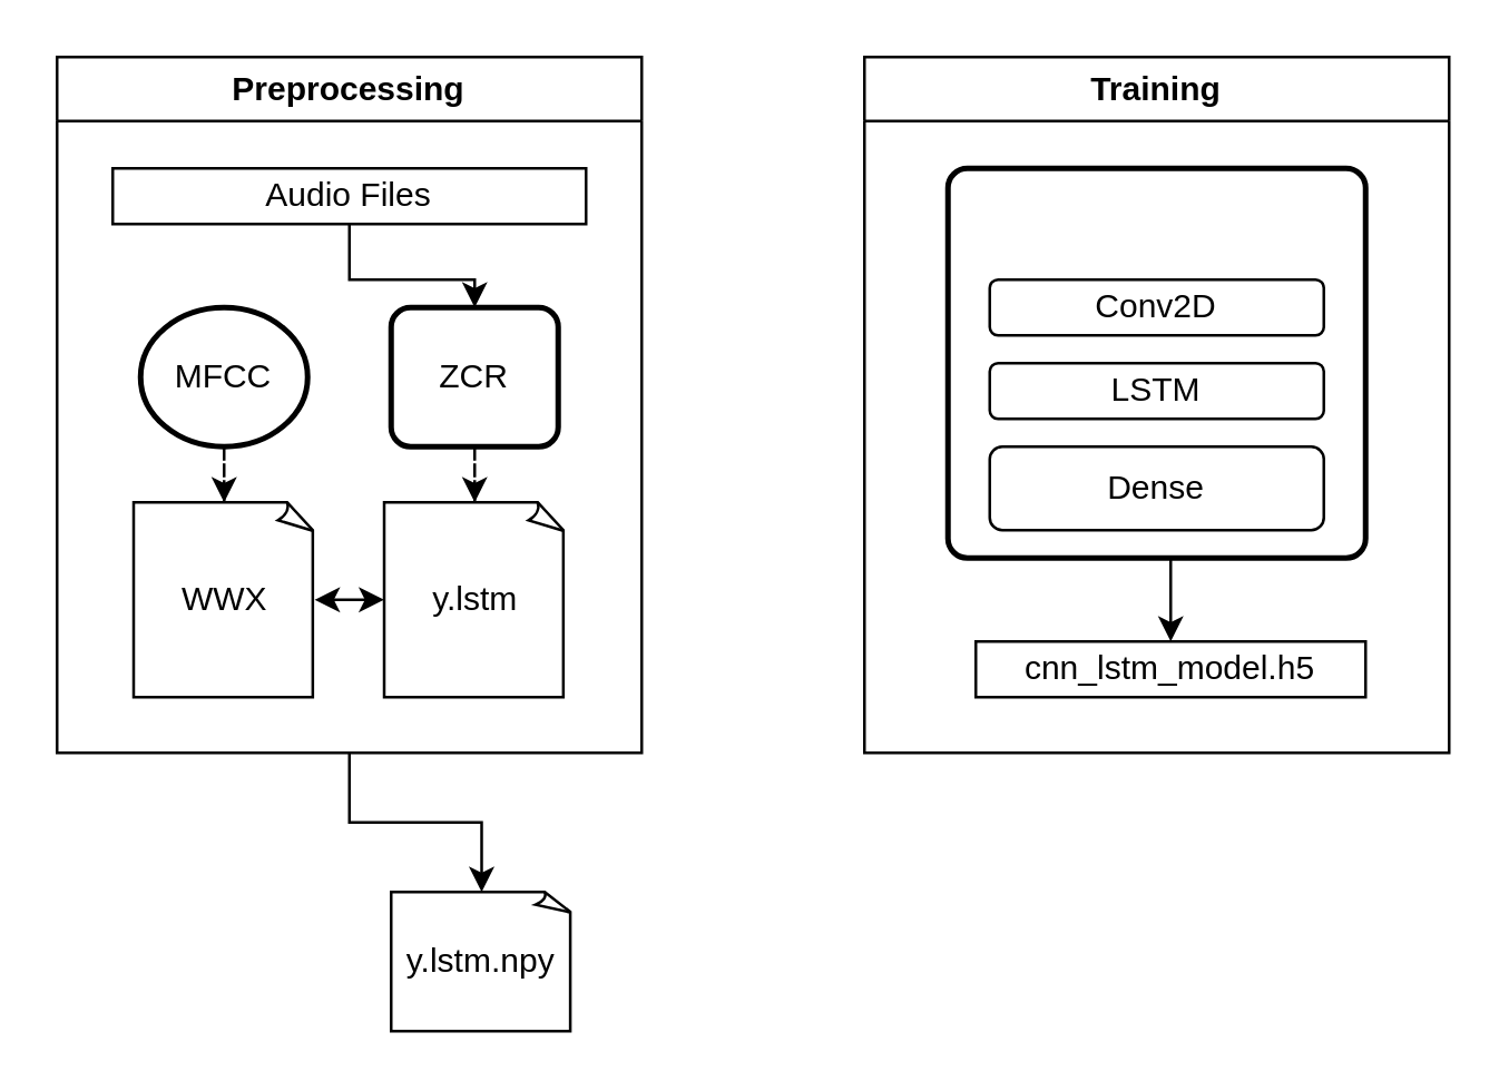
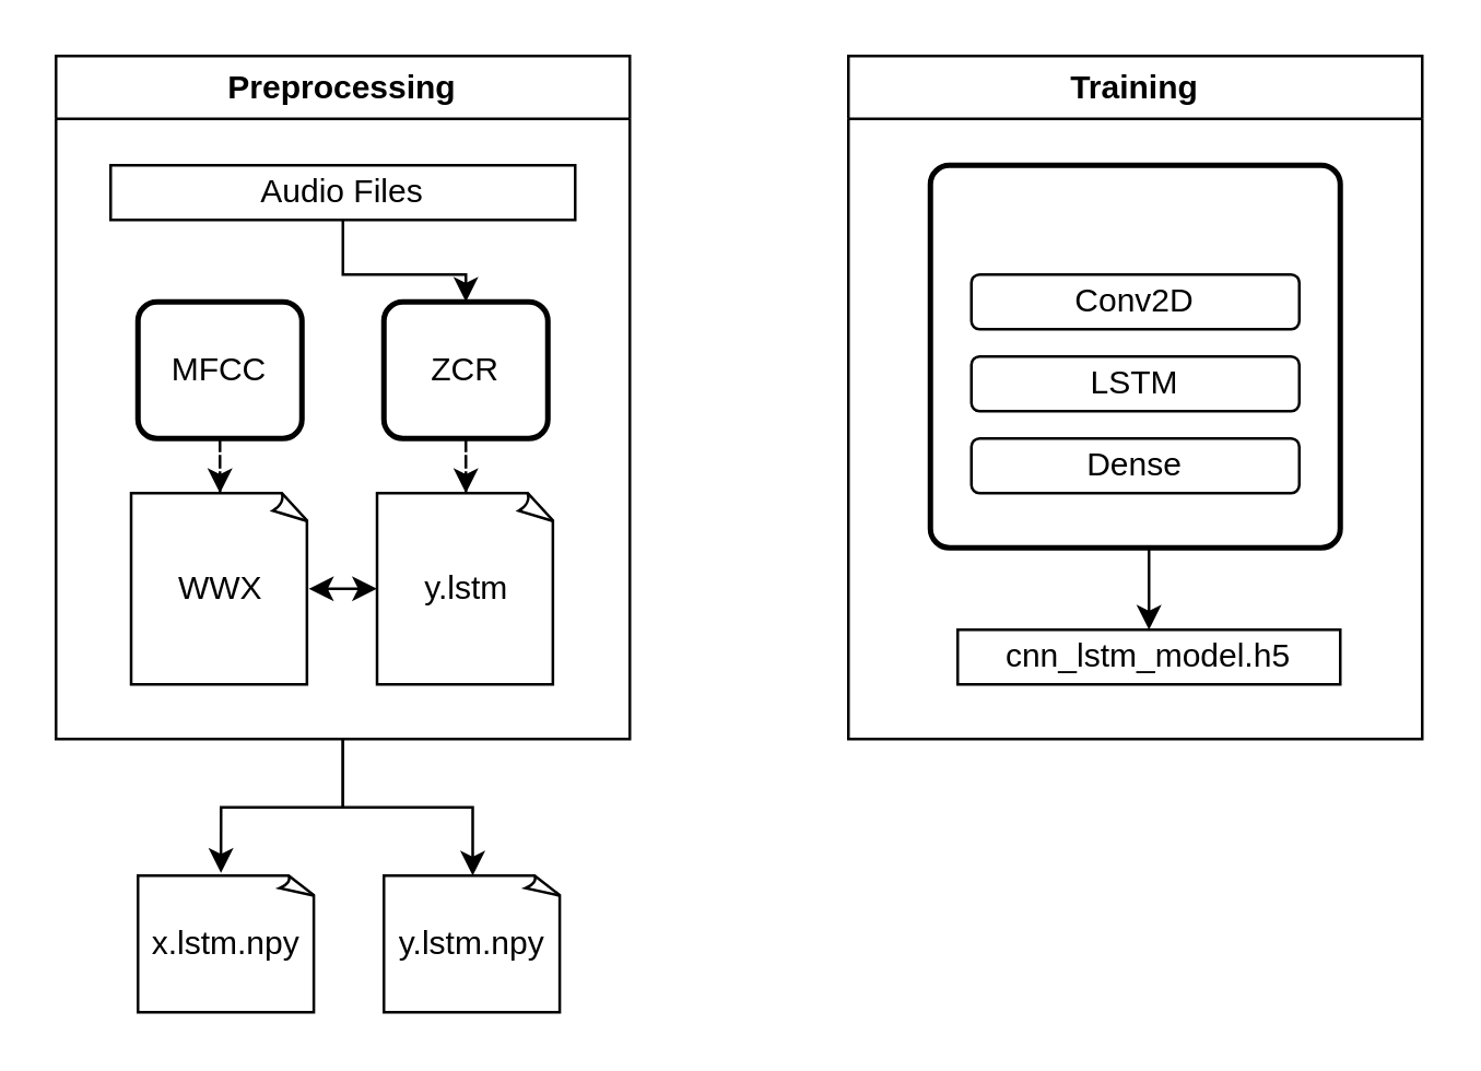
  <mxCell id="0" />
  <mxCell id="1" parent="0" />
+ <mxCell id="2" style="edgeStyle=orthogonalEdgeStyle;rounded=0;orthogonalLoop=1;jettySize=auto;html=1;entryX=0.467;entryY=-0.02;entryDx=0;entryDy=0;entryPerimeter=0;" edge="1" parent="1" source="4" target="14"><mxGeometry relative="1" as="geometry"><mxPoint x="125" y="300" as="targetPoint" /></mxGeometry></mxCell>
  <mxCell id="3" style="edgeStyle=orthogonalEdgeStyle;rounded=0;orthogonalLoop=1;jettySize=auto;html=1;" edge="1" parent="1" source="4" target="15"><mxGeometry relative="1" as="geometry" /></mxCell>
  <mxCell id="4" value="Preprocessing" style="swimlane;whiteSpace=wrap;html=1;" vertex="1" parent="1"><mxGeometry x="20" y="20" width="210" height="250" as="geometry" /></mxCell>
  <mxCell id="5" style="edgeStyle=orthogonalEdgeStyle;rounded=0;orthogonalLoop=1;jettySize=auto;html=1;entryX=0.5;entryY=0;entryDx=0;entryDy=0;" edge="1" parent="4" source="6" target="8"><mxGeometry relative="1" as="geometry" /></mxCell>
  <mxCell id="6" value="Audio Files" style="rounded=0;whiteSpace=wrap;html=1;" vertex="1" parent="4"><mxGeometry x="20" y="40" width="170" height="20" as="geometry" /></mxCell>
- <mxCell id="7" value="MFCC" style="ellipse;whiteSpace=wrap;html=1;absoluteArcSize=1;arcSize=14;strokeWidth=2;" vertex="1" parent="4"><mxGeometry x="30" y="90" width="60" height="50" as="geometry" /></mxCell>
+ <mxCell id="7" value="MFCC" style="rounded=1;whiteSpace=wrap;html=1;absoluteArcSize=1;arcSize=14;strokeWidth=2;" vertex="1" parent="4"><mxGeometry x="30" y="90" width="60" height="50" as="geometry" /></mxCell>
  <mxCell id="8" value="ZCR" style="rounded=1;whiteSpace=wrap;html=1;absoluteArcSize=1;arcSize=14;strokeWidth=2;" vertex="1" parent="4"><mxGeometry x="120" y="90" width="60" height="50" as="geometry" /></mxCell>
  <mxCell id="9" value="WWX" style="whiteSpace=wrap;html=1;shape=mxgraph.basic.document" vertex="1" parent="4"><mxGeometry x="27.5" y="160" width="65" height="70" as="geometry" /></mxCell>
  <mxCell id="10" value="y.lstm" style="whiteSpace=wrap;html=1;shape=mxgraph.basic.document" vertex="1" parent="4"><mxGeometry x="117.5" y="160" width="65" height="70" as="geometry" /></mxCell>
  <mxCell id="11" style="edgeStyle=orthogonalEdgeStyle;rounded=0;orthogonalLoop=1;jettySize=auto;html=1;entryX=0.5;entryY=0;entryDx=0;entryDy=0;entryPerimeter=0;dashed=1;" edge="1" parent="4" source="7" target="9"><mxGeometry relative="1" as="geometry" /></mxCell>
  <mxCell id="12" style="edgeStyle=orthogonalEdgeStyle;rounded=0;orthogonalLoop=1;jettySize=auto;html=1;entryX=0.5;entryY=0;entryDx=0;entryDy=0;entryPerimeter=0;dashed=1;" edge="1" parent="4" source="8" target="10"><mxGeometry relative="1" as="geometry" /></mxCell>
  <mxCell id="13" value="" style="endArrow=classic;startArrow=classic;html=1;rounded=0;exitX=1;exitY=0.5;exitDx=0;exitDy=0;exitPerimeter=0;entryX=0;entryY=0.5;entryDx=0;entryDy=0;entryPerimeter=0;" edge="1" parent="4" source="9" target="10"><mxGeometry width="50" height="50" relative="1" as="geometry"><mxPoint x="170" y="290" as="sourcePoint" /><mxPoint x="220" y="240" as="targetPoint" /></mxGeometry></mxCell>
+ <mxCell id="14" value="x.lstm.npy" style="whiteSpace=wrap;html=1;shape=mxgraph.basic.document" vertex="1" parent="1"><mxGeometry x="50" y="320" width="65" height="50" as="geometry" /></mxCell>
  <mxCell id="15" value="y.lstm.npy" style="whiteSpace=wrap;html=1;shape=mxgraph.basic.document" vertex="1" parent="1"><mxGeometry x="140" y="320" width="65" height="50" as="geometry" /></mxCell>
  <mxCell id="16" value="Training" style="swimlane;whiteSpace=wrap;html=1;" vertex="1" parent="1"><mxGeometry x="310" y="20" width="210" height="250" as="geometry" /></mxCell>
  <mxCell id="17" style="edgeStyle=orthogonalEdgeStyle;rounded=0;orthogonalLoop=1;jettySize=auto;html=1;exitX=0.5;exitY=1;exitDx=0;exitDy=0;entryX=0.5;entryY=0;entryDx=0;entryDy=0;" edge="1" parent="16" source="18" target="22"><mxGeometry relative="1" as="geometry" /></mxCell>
  <mxCell id="18" value="" style="rounded=1;whiteSpace=wrap;html=1;absoluteArcSize=1;arcSize=14;strokeWidth=2;align=center;" vertex="1" parent="16"><mxGeometry x="30" y="40" width="150" height="140" as="geometry" /></mxCell>
  <mxCell id="19" value="Conv2D" style="rounded=1;whiteSpace=wrap;html=1;" vertex="1" parent="16"><mxGeometry x="45" y="80" width="120" height="20" as="geometry" /></mxCell>
  <mxCell id="20" value="LSTM" style="rounded=1;whiteSpace=wrap;html=1;" vertex="1" parent="16"><mxGeometry x="45" y="110" width="120" height="20" as="geometry" /></mxCell>
- <mxCell id="21" value="Dense" style="rounded=1;whiteSpace=wrap;html=1;" vertex="1" parent="16"><mxGeometry x="45" y="140" width="120" height="30" as="geometry" /></mxCell>
+ <mxCell id="21" value="Dense" style="rounded=1;whiteSpace=wrap;html=1;" vertex="1" parent="16"><mxGeometry x="45" y="140" width="120" height="20" as="geometry" /></mxCell>
  <mxCell id="22" value="cnn_lstm_model.h5" style="whiteSpace=wrap;html=1;rounded=0;" vertex="1" parent="16"><mxGeometry x="40" y="210" width="140" height="20" as="geometry" /></mxCell>
